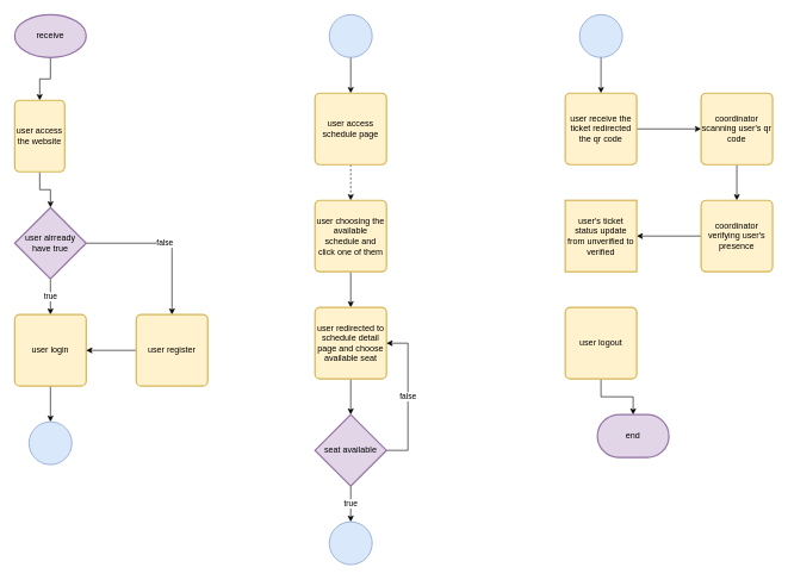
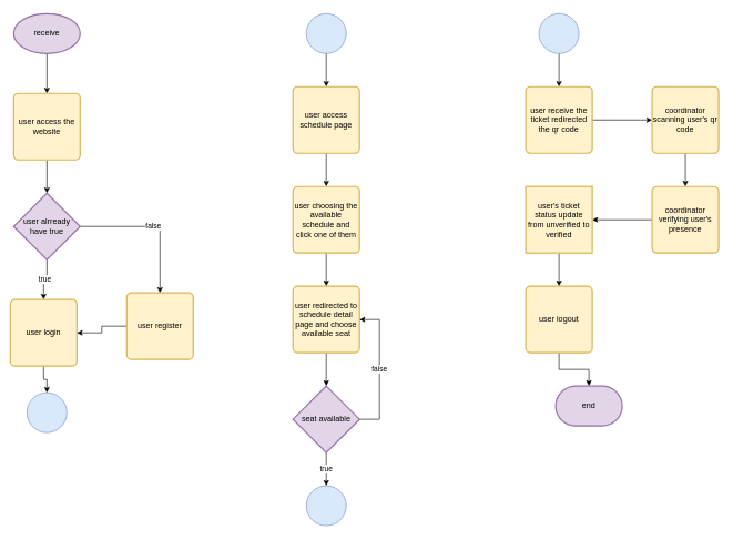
  <mxCell id="0" />
  <mxCell id="1" parent="0" />
  <mxCell id="2" value="" style="edgeStyle=orthogonalEdgeStyle;rounded=0;orthogonalLoop=1;jettySize=auto;html=1;" edge="1" parent="1" source="3" target="8"><mxGeometry relative="1" as="geometry" /></mxCell>
  <mxCell id="3" value="receive" style="strokeWidth=2;html=1;shape=mxgraph.flowchart.start_1;whiteSpace=wrap;fillColor=#e1d5e7;strokeColor=#9673a6;" vertex="1" parent="1"><mxGeometry x="20" y="20" width="100" height="60" as="geometry" /></mxCell>
  <mxCell id="4" value="false" style="edgeStyle=orthogonalEdgeStyle;rounded=0;orthogonalLoop=1;jettySize=auto;html=1;entryX=0.5;entryY=0;entryDx=0;entryDy=0;" edge="1" parent="1" source="6" target="12"><mxGeometry relative="1" as="geometry" /></mxCell>
  <mxCell id="5" value="true" style="edgeStyle=orthogonalEdgeStyle;rounded=0;orthogonalLoop=1;jettySize=auto;html=1;" edge="1" parent="1" source="6" target="10"><mxGeometry relative="1" as="geometry" /></mxCell>
  <mxCell id="6" value="user alrready have true" style="strokeWidth=2;html=1;shape=mxgraph.flowchart.decision;whiteSpace=wrap;fillColor=#e1d5e7;strokeColor=#9673a6;" vertex="1" parent="1"><mxGeometry x="20" y="290" width="100" height="100" as="geometry" /></mxCell>
  <mxCell id="7" value="" style="edgeStyle=orthogonalEdgeStyle;rounded=0;orthogonalLoop=1;jettySize=auto;html=1;" edge="1" parent="1" source="8" target="6"><mxGeometry relative="1" as="geometry" /></mxCell>
- <mxCell id="8" value="user access the website" style="rounded=1;whiteSpace=wrap;html=1;absoluteArcSize=1;arcSize=14;strokeWidth=2;fillColor=#fff2cc;strokeColor=#d6b656;" vertex="1" parent="1"><mxGeometry x="20" y="140" width="70" height="100" as="geometry" /></mxCell>
+ <mxCell id="8" value="user access the website" style="rounded=1;whiteSpace=wrap;html=1;absoluteArcSize=1;arcSize=14;strokeWidth=2;fillColor=#fff2cc;strokeColor=#d6b656;" vertex="1" parent="1"><mxGeometry x="20" y="140" width="100" height="100" as="geometry" /></mxCell>
  <mxCell id="9" value="" style="edgeStyle=orthogonalEdgeStyle;rounded=0;orthogonalLoop=1;jettySize=auto;html=1;" edge="1" parent="1" source="10" target="13"><mxGeometry relative="1" as="geometry" /></mxCell>
- <mxCell id="10" value="user login" style="rounded=1;whiteSpace=wrap;html=1;absoluteArcSize=1;arcSize=14;strokeWidth=2;fillColor=#fff2cc;strokeColor=#d6b656;" vertex="1" parent="1"><mxGeometry x="20" y="440" width="100" height="100" as="geometry" /></mxCell>
+ <mxCell id="10" value="user login" style="rounded=1;whiteSpace=wrap;html=1;absoluteArcSize=1;arcSize=14;strokeWidth=2;fillColor=#fff2cc;strokeColor=#d6b656;" vertex="1" parent="1"><mxGeometry x="15" y="450" width="100" height="100" as="geometry" /></mxCell>
  <mxCell id="11" value="" style="edgeStyle=orthogonalEdgeStyle;rounded=0;orthogonalLoop=1;jettySize=auto;html=1;" edge="1" parent="1" source="12" target="10"><mxGeometry relative="1" as="geometry" /></mxCell>
  <mxCell id="12" value="user register" style="rounded=1;whiteSpace=wrap;html=1;absoluteArcSize=1;arcSize=14;strokeWidth=2;fillColor=#fff2cc;strokeColor=#d6b656;" vertex="1" parent="1"><mxGeometry x="190" y="440" width="100" height="100" as="geometry" /></mxCell>
  <mxCell id="13" value="" style="verticalLabelPosition=bottom;verticalAlign=top;html=1;shape=mxgraph.flowchart.on-page_reference;fillColor=#dae8fc;strokeColor=#6c8ebf;" vertex="1" parent="1"><mxGeometry x="40" y="590" width="60" height="60" as="geometry" /></mxCell>
  <mxCell id="14" value="" style="edgeStyle=orthogonalEdgeStyle;rounded=0;orthogonalLoop=1;jettySize=auto;html=1;" edge="1" parent="1" source="15" target="17"><mxGeometry relative="1" as="geometry" /></mxCell>
  <mxCell id="15" value="" style="verticalLabelPosition=bottom;verticalAlign=top;html=1;shape=mxgraph.flowchart.on-page_reference;fillColor=#dae8fc;strokeColor=#6c8ebf;" vertex="1" parent="1"><mxGeometry x="460" y="20" width="60" height="60" as="geometry" /></mxCell>
- <mxCell id="16" value="" style="edgeStyle=orthogonalEdgeStyle;rounded=0;orthogonalLoop=1;jettySize=auto;html=1;dashed=1;" edge="1" parent="1" source="17" target="19"><mxGeometry relative="1" as="geometry" /></mxCell>
+ <mxCell id="16" value="" style="edgeStyle=orthogonalEdgeStyle;rounded=0;orthogonalLoop=1;jettySize=auto;html=1;" edge="1" parent="1" source="17" target="19"><mxGeometry relative="1" as="geometry" /></mxCell>
  <mxCell id="17" value="user access schedule page" style="rounded=1;whiteSpace=wrap;html=1;absoluteArcSize=1;arcSize=14;strokeWidth=2;fillColor=#fff2cc;strokeColor=#d6b656;" vertex="1" parent="1"><mxGeometry x="440" y="130" width="100" height="100" as="geometry" /></mxCell>
  <mxCell id="18" value="" style="edgeStyle=orthogonalEdgeStyle;rounded=0;orthogonalLoop=1;jettySize=auto;html=1;" edge="1" parent="1" source="19" target="21"><mxGeometry relative="1" as="geometry" /></mxCell>
  <mxCell id="19" value="user choosing the available schedule and click one of them" style="rounded=1;whiteSpace=wrap;html=1;absoluteArcSize=1;arcSize=14;strokeWidth=2;fillColor=#fff2cc;strokeColor=#d6b656;" vertex="1" parent="1"><mxGeometry x="440" y="280" width="100" height="100" as="geometry" /></mxCell>
  <mxCell id="20" value="" style="edgeStyle=orthogonalEdgeStyle;rounded=0;orthogonalLoop=1;jettySize=auto;html=1;" edge="1" parent="1" source="21" target="24"><mxGeometry relative="1" as="geometry" /></mxCell>
  <mxCell id="21" value="user redirected to schedule detail page and choose available seat" style="rounded=1;whiteSpace=wrap;html=1;absoluteArcSize=1;arcSize=14;strokeWidth=2;fillColor=#fff2cc;strokeColor=#d6b656;" vertex="1" parent="1"><mxGeometry x="440" y="430" width="100" height="100" as="geometry" /></mxCell>
  <mxCell id="22" value="false" style="edgeStyle=orthogonalEdgeStyle;rounded=0;orthogonalLoop=1;jettySize=auto;html=1;entryX=1;entryY=0.5;entryDx=0;entryDy=0;" edge="1" parent="1" source="24" target="21"><mxGeometry relative="1" as="geometry"><Array as="points"><mxPoint x="570" y="630" /><mxPoint x="570" y="480" /></Array></mxGeometry></mxCell>
  <mxCell id="23" value="true" style="edgeStyle=orthogonalEdgeStyle;rounded=0;orthogonalLoop=1;jettySize=auto;html=1;" edge="1" parent="1" source="24" target="25"><mxGeometry relative="1" as="geometry" /></mxCell>
  <mxCell id="24" value="seat available" style="strokeWidth=2;html=1;shape=mxgraph.flowchart.decision;whiteSpace=wrap;fillColor=#e1d5e7;strokeColor=#9673a6;" vertex="1" parent="1"><mxGeometry x="440" y="580" width="100" height="100" as="geometry" /></mxCell>
  <mxCell id="25" value="" style="verticalLabelPosition=bottom;verticalAlign=top;html=1;shape=mxgraph.flowchart.on-page_reference;fillColor=#dae8fc;strokeColor=#6c8ebf;" vertex="1" parent="1"><mxGeometry x="460" y="730" width="60" height="60" as="geometry" /></mxCell>
  <mxCell id="26" value="" style="edgeStyle=orthogonalEdgeStyle;rounded=0;orthogonalLoop=1;jettySize=auto;html=1;" edge="1" parent="1" source="27" target="29"><mxGeometry relative="1" as="geometry" /></mxCell>
  <mxCell id="27" value="" style="verticalLabelPosition=bottom;verticalAlign=top;html=1;shape=mxgraph.flowchart.on-page_reference;fillColor=#dae8fc;strokeColor=#6c8ebf;" vertex="1" parent="1"><mxGeometry x="810" y="20" width="60" height="60" as="geometry" /></mxCell>
  <mxCell id="28" value="" style="edgeStyle=orthogonalEdgeStyle;rounded=0;orthogonalLoop=1;jettySize=auto;html=1;" edge="1" parent="1" source="29" target="31"><mxGeometry relative="1" as="geometry" /></mxCell>
  <mxCell id="29" value="user receive the ticket redirected the qr code" style="rounded=1;whiteSpace=wrap;html=1;absoluteArcSize=1;arcSize=14;strokeWidth=2;fillColor=#fff2cc;strokeColor=#d6b656;" vertex="1" parent="1"><mxGeometry x="790" y="130" width="100" height="100" as="geometry" /></mxCell>
  <mxCell id="30" value="" style="edgeStyle=orthogonalEdgeStyle;rounded=0;orthogonalLoop=1;jettySize=auto;html=1;" edge="1" parent="1" source="31" target="33"><mxGeometry relative="1" as="geometry" /></mxCell>
  <mxCell id="31" value="coordinator scanning user's qr code" style="rounded=1;whiteSpace=wrap;html=1;absoluteArcSize=1;arcSize=14;strokeWidth=2;fillColor=#fff2cc;strokeColor=#d6b656;" vertex="1" parent="1"><mxGeometry x="980" y="130" width="100" height="100" as="geometry" /></mxCell>
  <mxCell id="32" value="" style="edgeStyle=orthogonalEdgeStyle;rounded=0;orthogonalLoop=1;jettySize=auto;html=1;" edge="1" parent="1" source="33" target="35"><mxGeometry relative="1" as="geometry" /></mxCell>
  <mxCell id="33" value="coordinator verifying user's presence" style="rounded=1;whiteSpace=wrap;html=1;absoluteArcSize=1;arcSize=14;strokeWidth=2;fillColor=#fff2cc;strokeColor=#d6b656;" vertex="1" parent="1"><mxGeometry x="980" y="280" width="100" height="100" as="geometry" /></mxCell>
+ <mxCell id="34" value="" style="edgeStyle=orthogonalEdgeStyle;rounded=0;orthogonalLoop=1;jettySize=auto;html=1;" edge="1" parent="1" source="35" target="37"><mxGeometry relative="1" as="geometry" /></mxCell>
  <mxCell id="35" value="user's ticket status update from unverified to verified" style="whiteSpace=wrap;html=1;absoluteArcSize=1;arcSize=14;strokeWidth=2;fillColor=#fff2cc;strokeColor=#d6b656;rounded=0;" vertex="1" parent="1"><mxGeometry x="790" y="280" width="100" height="100" as="geometry" /></mxCell>
  <mxCell id="36" value="" style="edgeStyle=orthogonalEdgeStyle;rounded=0;orthogonalLoop=1;jettySize=auto;html=1;" edge="1" parent="1" source="37" target="38"><mxGeometry relative="1" as="geometry" /></mxCell>
  <mxCell id="37" value="user logout" style="rounded=1;whiteSpace=wrap;html=1;absoluteArcSize=1;arcSize=14;strokeWidth=2;fillColor=#fff2cc;strokeColor=#d6b656;" vertex="1" parent="1"><mxGeometry x="790" y="430" width="100" height="100" as="geometry" /></mxCell>
  <mxCell id="38" value="end" style="strokeWidth=2;html=1;shape=mxgraph.flowchart.terminator;whiteSpace=wrap;fillColor=#e1d5e7;strokeColor=#9673a6;" vertex="1" parent="1"><mxGeometry x="835" y="580" width="100" height="60" as="geometry" /></mxCell>
